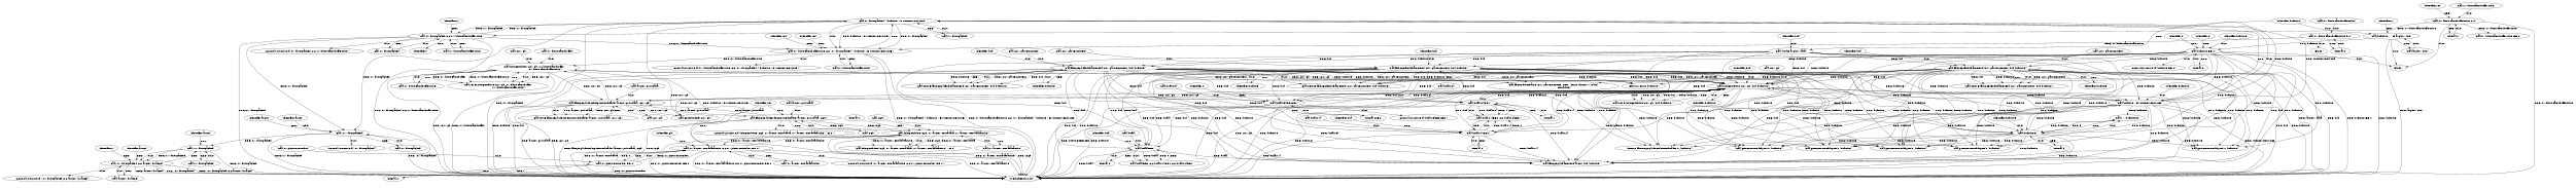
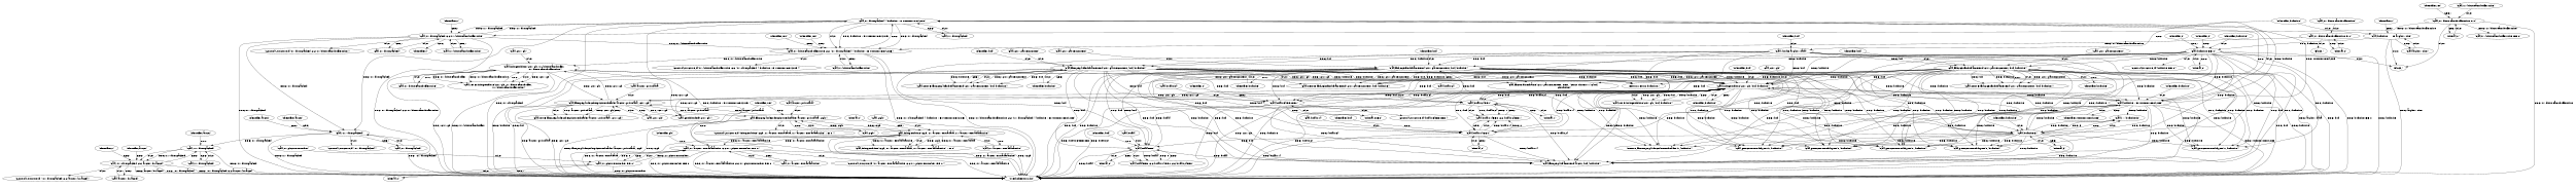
  digraph {
    n1 [label="(Call,!s->divx_packed)"]
    n2 [label="(Call,!s->divx_packed)"]
    n3 [label="(MethodReturn,int)"]
    n4 [label="(Call,s->divx_packed)"]
    n5 [label="(ControlStructure,if (!s->divx_packed))"]
    n6 [label="(Call,!s->divx_packed && avctx->hwaccel)"]
    n7 [label="(Call,s->divx_packed)"]
    n8 [label="(Call,s->divx_packed || buf_size <= MAX_NVOP_SIZE)"]
    n9 [label="(Call,s->divx_packed && s->bitstream_buffer_size)"]
    n10 [label="(Call,buf_size <= MAX_NVOP_SIZE)"]
    n11 [label="(Call,s->bitstream_buffer_size && (s->divx_packed || buf_size <= MAX_NVOP_SIZE))"]
    n12 [label="(Call,s->divx_packed)"]
    n13 [label="(Call,s->bitstream_buffer_size)"]
    n14 [label="(ControlStructure,if (s->divx_packed && s->bitstream_buffer_size))"]
    n15 [label="(Call,s->divx_packed)"]
    n16 [label="(Identifier,i)"]
    n17 [label="(Call,init_get_bits8(&s->gb, buf, buf_size))"]
    n18 [label="(Return,ff_msmpeg4_decode_ext_header(s, buf_size))"]
+   n19 [label="(Identifier,MAX_NVOP_SIZE)"]
    n20 [label="(Call,ff_mpeg4_frame_end(avctx, buf, buf_size))"]
    n21 [label="(Call,get_consumed_bytes(s, buf_size))"]
    n22 [label="(Call,get_consumed_bytes(s, buf_size))"]
    n23 [label="(Call,get_consumed_bytes(s, buf_size))"]
    n24 [label="(Call,get_consumed_bytes(s, buf_size))"]
    n25 [label="(Call,get_consumed_bytes(s, buf_size))"]
    n26 [label="(Call,i < buf_size-3)"]
    n27 [label="(Call,init_get_bits8(&s->gb, s->bitstream_buffer,\n                             s->bitstream_buffer_size))"]
    n28 [label="(ControlStructure,if (s->bitstream_buffer_size && (s->divx_packed || buf_size <= MAX_NVOP_SIZE)))"]
    n29 [label="(Call,s->bitstream_buffer_size)"]
    n30 [label="(Call,s->bitstream_buffer_size = 0)"]
    n31 [label="(Literal,0)"]
    n32 [label="(Call,s->bitstream_buffer_size == 0)"]
    n33 [label="(Block,)"]
    n34 [label="(Call,buf_size-3)"]
    n35 [label="(Literal,3)"]
    n36 [label="(Call,ff_mpeg4_decode_picture_header(avctx->priv_data, &s->gb))"]
    n37 [label="(Call,buf[i]==0)"]
    n38 [label="(Call,buf[i+2]==1)"]
    n39 [label="(Call,buf[i+3]==0xB0)"]
    n40 [label="(Call,buf[i+1]==0)"]
    n41 [label="(Call,ret = init_get_bits8(&s->gb, buf, buf_size))"]
    n42 [label="(Identifier,buf_size)"]
    n43 [label="(Call,get_bits_left(&s->gb))"]
    n44 [label="(Call,ff_mpeg4_decode_picture_header(avctx->priv_data, &gb))"]
    n45 [label="(Call,ret = ff_mpeg4_decode_picture_header(avctx->priv_data, &s->gb))"]
    n46 [label="(Call,&s->gb)"]
    n47 [label="(Call,s->bitstream_buffer_size)"]
    n48 [label="(Call,ret = init_get_bits8(&s->gb, s->bitstream_buffer,\n                             s->bitstream_buffer_size))"]
    n49 [label="(Literal,0)"]
    n50 [label="(Call,buf[i]==0 && buf[i+1]==0 && buf[i+2]==1)"]
    n51 [label="(Call,buf[i+1]==0 && buf[i+2]==1)"]
    n52 [label="(Literal,1)"]
    n53 [label="(Literal,0xB0)"]
    n54 [label="(ControlStructure,if (buf[i+3]==0xB0))"]
    n55 [label="(Literal,0)"]
    n56 [label="(Call,init_get_bits8(&gb, s->avctx->extradata, s->avctx->extradata_size))"]
    n57 [label="(ControlStructure,if (init_get_bits8(&gb, s->avctx->extradata, s->avctx->extradata_size) >= 0 ))"]
    n58 [label="(Call,&gb)"]
    n59 [label="(Call,s->avctx->extradata_size && s->picture_number == 0)"]
    n60 [label="(Call,init_get_bits8(&gb, s->avctx->extradata, s->avctx->extradata_size) >= 0)"]
    n61 [label="(Call,s->avctx->extradata_size)"]
    n62 [label="(Call,s->picture_number == 0)"]
    n63 [label="(Call,s->avctx->extradata_size)"]
    n64 [label="(ControlStructure,if (s->avctx->extradata_size && s->picture_number == 0))"]
    n65 [label="(Literal,0)"]
    n66 [label="(Call,s->bitstream_buffer_size = 0)"]
    n67 [label="(Literal,0)"]
    n68 [label="(Block,)"]
    n69 [label="(Call,ff_mpeg4_find_frame_end(&s->parse_context, buf, buf_size))"]
    n70 [label="(Call,ff_combine_frame(&s->parse_context, next, (const uint8_t **)&buf,\n                             &buf_size))"]
    n71 [label="(Return,return buf_size;)"]
    n72 [label="(Call,next = ff_mpeg4_find_frame_end(&s->parse_context, buf, buf_size))"]
    n73 [label="(Identifier,buf_size)"]
    n74 [label="(Call,*buf = avpkt->data)"]
    n75 [label="(Call,ff_h263_find_frame_end(&s->parse_context, buf, buf_size))"]
    n76 [label="(Call,ff_h263_find_frame_end(&s->parse_context, buf, buf_size))"]
    n77 [label="(Identifier,buf_size)"]
    n78 [label="(Call,next = ff_h263_find_frame_end(&s->parse_context, buf, buf_size))"]
    n79 [label="(Call,next = ff_h263_find_frame_end(&s->parse_context, buf, buf_size))"]
    n80 [label="(Identifier,buf_size)"]
    n81 [label="(Call,buf_size == 0)"]
    n82 [label="(ControlStructure,if (buf_size == 0))"]
    n83 [label="(Literal,0)"]
    n84 [label="(Call,buf_size       = avpkt->size)"]
    n85 [label="(Call,avpkt->size)"]
    n86 [label="(ControlStructure,if (!s->divx_packed && avctx->hwaccel))"]
    n87 [label="(Call,avctx->hwaccel)"]
-   n88 [label="(Call,s->bitstream_buffer)"]
    n89 [label="(Identifier,buf)"]
    n90 [label="(Identifier,avctx)"]
    n91 [label="(Call,s->bitstream_buffer_size)"]
    n92 [label="(Identifier,s)"]
    n93 [label="(Identifier,buf_size)"]
    n94 [label="(Identifier,ret)"]
    n95 [label="(Call,buf[i+3])"]
    n96 [label="(Identifier,buf_size)"]
    n97 [label="(Identifier,buf)"]
    n98 [label="(Call,&s->parse_context)"]
    n99 [label="(Call,&s->parse_context)"]
    n100 [label="(Call,avctx->priv_data)"]
    n101 [label="(Literal,0)"]
    n102 [label="(Identifier,buf_size)"]
    n103 [label="(Identifier,buf)"]
    n104 [label="(Identifier,ret)"]
    n105 [label="(Identifier,avctx)"]
    n106 [label="(Call,buf[i+1])"]
    n107 [label="(Call,&s->gb)"]
    n108 [label="(Call,avctx->priv_data)"]
    n109 [label="(Identifier,ret)"]
    n110 [label="(Call,buf[i+2])"]
    n111 [label="(Identifier,avctx)"]
    n112 [label="(Identifier,gb)"]
    n113 [label="(Identifier,avctx)"]
    n114 [label="(Call,s->picture_number)"]
    n115 [label="(Identifier,s)"]
    n116 [label="(Identifier,s)"]
    n117 [label="(Identifier,buf)"]
    n118 [label="(Identifier,buf)"]
    n119 [label="(Identifier,s)"]
    n120 [label="(Identifier,s)"]
    n121 [label="(Call,s->bitstream_buffer_size)"]
    n122 [label="(Identifier,buf)"]
    n123 [label="(Identifier,buf_size)"]
    n124 [label="(Identifier,s)"]
    n125 [label="(Identifier,buf)"]
    n126 [label="(Call,&gb)"]
    n127 [label="(Call,buf[i])"]
    n128 [label="(Identifier,ret)"]
    n129 [label="(Call,&s->parse_context)"]
    n130 [label="(Call,&s->gb)"]
    n1 -> n2 [label="DDG: s->divx_packed"]
    n1 -> n3 [label="DDG: s->divx_packed"]
    n1 -> n3 [label="DDG: !s->divx_packed"]
    n1 -> n4 [label="CFG: "]
    n1 -> n5 [label="AST: "]
    n2 -> n3 [label="DDG: s->divx_packed"]
    n2 -> n6 [label="AST: "]
    n2 -> n6 [label="DDG: s->divx_packed"]
    n2 -> n7 [label="CFG: "]
    n4 -> n1 [label="AST: "]
    n6 -> n2 [label="CFG: "]
    n6 -> n3 [label="DDG: !s->divx_packed && avctx->hwaccel"]
    n6 -> n3 [label="DDG: avctx->hwaccel"]
    n6 -> n3 [label="DDG: !s->divx_packed"]
    n6 -> n86 [label="AST: "]
    n6 -> n87 [label="CFG: "]
    n7 -> n2 [label="AST: "]
    n8 -> n1 [label="DDG: s->divx_packed"]
    n8 -> n3 [label="DDG: s->divx_packed"]
    n8 -> n3 [label="DDG: buf_size <= MAX_NVOP_SIZE"]
    n8 -> n9 [label="DDG: s->divx_packed"]
    n8 -> n10 [label="CFG: "]
    n8 -> n11 [label="AST: "]
    n8 -> n11 [label="DDG: s->divx_packed"]
    n8 -> n11 [label="DDG: buf_size <= MAX_NVOP_SIZE"]
    n8 -> n12 [label="CFG: "]
    n9 -> n1 [label="DDG: s->divx_packed"]
    n9 -> n3 [label="DDG: s->divx_packed && s->bitstream_buffer_size"]
    n9 -> n3 [label="DDG: s->divx_packed"]
    n9 -> n8 [label="DDG: s->divx_packed"]
    n9 -> n11 [label="DDG: s->bitstream_buffer_size"]
    n9 -> n13 [label="CFG: "]
    n9 -> n14 [label="AST: "]
    n9 -> n15 [label="CFG: "]
    n9 -> n16 [label="CFG: "]
    n10 -> n3 [label="DDG: MAX_NVOP_SIZE"]
    n10 -> n3 [label="DDG: buf_size"]
    n10 -> n8 [label="AST: "]
    n10 -> n8 [label="DDG: buf_size"]
    n10 -> n8 [label="DDG: MAX_NVOP_SIZE"]
    n10 -> n17 [label="DDG: buf_size"]
    n10 -> n18 [label="DDG: buf_size"]
+   n10 -> n19 [label="CFG: "]
    n10 -> n20 [label="DDG: buf_size"]
    n10 -> n21 [label="DDG: buf_size"]
    n10 -> n22 [label="DDG: buf_size"]
    n10 -> n23 [label="DDG: buf_size"]
    n10 -> n24 [label="DDG: buf_size"]
    n10 -> n25 [label="DDG: buf_size"]
    n10 -> n26 [label="DDG: buf_size"]
    n11 -> n3 [label="DDG: s->divx_packed || buf_size <= MAX_NVOP_SIZE"]
    n11 -> n3 [label="DDG: s->bitstream_buffer_size && (s->divx_packed || buf_size <= MAX_NVOP_SIZE)"]
    n11 -> n8 [label="CFG: "]
    n11 -> n27 [label="DDG: s->bitstream_buffer_size"]
    n11 -> n28 [label="AST: "]
    n11 -> n29 [label="CFG: "]
    n12 -> n8 [label="AST: "]
    n13 -> n9 [label="AST: "]
    n15 -> n9 [label="AST: "]
    n17 -> n3 [label="DDG: buf_size"]
    n17 -> n3 [label="DDG: buf"]
    n17 -> n3 [label="DDG: &s->gb"]
    n17 -> n10 [label="DDG: buf_size"]
    n17 -> n18 [label="DDG: buf_size"]
    n17 -> n20 [label="DDG: buf"]
    n17 -> n20 [label="DDG: buf_size"]
    n17 -> n21 [label="DDG: buf_size"]
    n17 -> n22 [label="DDG: buf_size"]
    n17 -> n23 [label="DDG: buf_size"]
    n17 -> n24 [label="DDG: buf_size"]
    n17 -> n25 [label="DDG: buf_size"]
    n17 -> n27 [label="DDG: &s->gb"]
    n17 -> n34 [label="DDG: buf_size"]
    n17 -> n36 [label="DDG: &s->gb"]
-   n17 -> n37 [label="DDG: buf"]
+   n34 -> n37 [label="DDG: buf"]
    n17 -> n38 [label="DDG: buf"]
    n17 -> n39 [label="DDG: buf"]
    n17 -> n40 [label="DDG: buf"]
    n17 -> n41 [label="AST: "]
    n17 -> n41 [label="DDG: &s->gb"]
    n17 -> n41 [label="DDG: buf"]
    n17 -> n41 [label="DDG: buf_size"]
    n17 -> n42 [label="CFG: "]
    n17 -> n43 [label="DDG: &s->gb"]
+   n19 -> n10 [label="AST: "]
    n26 -> n34 [label="CFG: "]
    n27 -> n3 [label="DDG: s->bitstream_buffer"]
    n27 -> n3 [label="DDG: &s->gb"]
    n27 -> n17 [label="DDG: &s->gb"]
    n27 -> n36 [label="DDG: &s->gb"]
    n27 -> n43 [label="DDG: &s->gb"]
    n27 -> n47 [label="CFG: "]
    n27 -> n48 [label="AST: "]
    n27 -> n48 [label="DDG: &s->gb"]
    n27 -> n48 [label="DDG: s->bitstream_buffer"]
    n27 -> n48 [label="DDG: s->bitstream_buffer_size"]
    n29 -> n11 [label="AST: "]
    n30 -> n3 [label="DDG: s->bitstream_buffer_size"]
    n30 -> n9 [label="DDG: s->bitstream_buffer_size"]
    n30 -> n31 [label="CFG: "]
    n30 -> n32 [label="DDG: s->bitstream_buffer_size"]
    n30 -> n33 [label="AST: "]
    n31 -> n30 [label="AST: "]
    n34 -> n3 [label="DDG: buf_size"]
    n34 -> n10 [label="DDG: buf_size"]
    n34 -> n17 [label="DDG: buf_size"]
    n34 -> n18 [label="DDG: buf_size"]
    n34 -> n20 [label="DDG: buf_size"]
    n34 -> n21 [label="DDG: buf_size"]
    n34 -> n22 [label="DDG: buf_size"]
    n34 -> n23 [label="DDG: buf_size"]
    n34 -> n24 [label="DDG: buf_size"]
    n34 -> n25 [label="DDG: buf_size"]
    n34 -> n26 [label="AST: "]
    n34 -> n26 [label="DDG: buf_size"]
    n34 -> n26 [label="DDG: 3"]
    n34 -> n35 [label="CFG: "]
    n35 -> n34 [label="AST: "]
    n36 -> n3 [label="DDG: avctx->priv_data"]
    n36 -> n3 [label="DDG: &s->gb"]
    n36 -> n17 [label="DDG: &s->gb"]
    n36 -> n27 [label="DDG: &s->gb"]
    n36 -> n43 [label="DDG: &s->gb"]
    n36 -> n44 [label="DDG: avctx->priv_data"]
    n36 -> n45 [label="AST: "]
    n36 -> n45 [label="DDG: avctx->priv_data"]
    n36 -> n45 [label="DDG: &s->gb"]
    n36 -> n46 [label="CFG: "]
    n37 -> n3 [label="DDG: buf[i]"]
    n37 -> n17 [label="DDG: buf[i]"]
    n37 -> n20 [label="DDG: buf[i]"]
    n37 -> n49 [label="CFG: "]
    n37 -> n50 [label="AST: "]
    n37 -> n50 [label="DDG: buf[i]"]
    n37 -> n50 [label="DDG: 0"]
    n38 -> n3 [label="DDG: buf[i+2]"]
    n38 -> n17 [label="DDG: buf[i+2]"]
    n38 -> n20 [label="DDG: buf[i+2]"]
    n38 -> n51 [label="AST: "]
    n38 -> n51 [label="DDG: buf[i+2]"]
    n38 -> n51 [label="DDG: 1"]
    n38 -> n52 [label="CFG: "]
    n39 -> n3 [label="DDG: buf[i+3]"]
    n39 -> n3 [label="DDG: buf[i+3]==0xB0"]
    n39 -> n17 [label="DDG: buf[i+3]"]
    n39 -> n20 [label="DDG: buf[i+3]"]
    n39 -> n53 [label="CFG: "]
    n39 -> n54 [label="AST: "]
    n40 -> n3 [label="DDG: buf[i+1]"]
    n40 -> n17 [label="DDG: buf[i+1]"]
    n40 -> n20 [label="DDG: buf[i+1]"]
    n40 -> n51 [label="AST: "]
    n40 -> n51 [label="DDG: buf[i+1]"]
    n40 -> n51 [label="DDG: 0"]
    n40 -> n55 [label="CFG: "]
    n41 -> n17 [label="CFG: "]
    n42 -> n17 [label="AST: "]
    n44 -> n3 [label="DDG: ff_mpeg4_decode_picture_header(avctx->priv_data, &gb)"]
    n44 -> n3 [label="DDG: &gb"]
    n44 -> n36 [label="DDG: avctx->priv_data"]
    n44 -> n56 [label="DDG: &gb"]
    n44 -> n57 [label="AST: "]
    n44 -> n58 [label="CFG: "]
    n45 -> n36 [label="CFG: "]
    n46 -> n36 [label="AST: "]
    n47 -> n27 [label="AST: "]
    n48 -> n27 [label="CFG: "]
    n49 -> n37 [label="AST: "]
    n50 -> n37 [label="CFG: "]
    n51 -> n38 [label="CFG: "]
    n51 -> n40 [label="CFG: "]
    n52 -> n38 [label="AST: "]
    n53 -> n39 [label="AST: "]
    n55 -> n40 [label="AST: "]
    n56 -> n3 [label="DDG: s->avctx->extradata_size"]
    n56 -> n3 [label="DDG: &gb"]
    n56 -> n3 [label="DDG: s->avctx->extradata"]
    n56 -> n44 [label="DDG: &gb"]
    n56 -> n59 [label="DDG: s->avctx->extradata_size"]
    n56 -> n60 [label="AST: "]
    n56 -> n60 [label="DDG: &gb"]
    n56 -> n60 [label="DDG: s->avctx->extradata"]
    n56 -> n60 [label="DDG: s->avctx->extradata_size"]
    n56 -> n61 [label="CFG: "]
    n58 -> n44 [label="AST: "]
    n59 -> n3 [label="DDG: s->picture_number == 0"]
    n59 -> n3 [label="DDG: s->avctx->extradata_size && s->picture_number == 0"]
    n59 -> n3 [label="DDG: s->avctx->extradata_size"]
    n59 -> n56 [label="DDG: s->avctx->extradata_size"]
    n59 -> n62 [label="CFG: "]
    n59 -> n63 [label="CFG: "]
    n59 -> n64 [label="AST: "]
    n61 -> n56 [label="AST: "]
    n62 -> n3 [label="DDG: s->picture_number"]
    n62 -> n59 [label="AST: "]
    n62 -> n59 [label="DDG: s->picture_number"]
    n62 -> n59 [label="DDG: 0"]
    n62 -> n65 [label="CFG: "]
    n63 -> n59 [label="AST: "]
    n65 -> n62 [label="AST: "]
    n66 -> n11 [label="DDG: s->bitstream_buffer_size"]
    n66 -> n67 [label="CFG: "]
    n66 -> n68 [label="AST: "]
    n67 -> n66 [label="AST: "]
    n69 -> n3 [label="DDG: buf"]
    n69 -> n3 [label="DDG: buf_size"]
    n69 -> n10 [label="DDG: buf_size"]
    n69 -> n17 [label="DDG: buf"]
    n69 -> n17 [label="DDG: buf_size"]
    n69 -> n18 [label="DDG: buf_size"]
    n69 -> n20 [label="DDG: buf"]
    n69 -> n20 [label="DDG: buf_size"]
    n69 -> n21 [label="DDG: buf_size"]
    n69 -> n22 [label="DDG: buf_size"]
    n69 -> n23 [label="DDG: buf_size"]
    n69 -> n24 [label="DDG: buf_size"]
    n69 -> n25 [label="DDG: buf_size"]
    n69 -> n34 [label="DDG: buf_size"]
    n69 -> n37 [label="DDG: buf"]
    n69 -> n38 [label="DDG: buf"]
    n69 -> n39 [label="DDG: buf"]
    n69 -> n40 [label="DDG: buf"]
    n69 -> n70 [label="DDG: &s->parse_context"]
    n69 -> n71 [label="DDG: buf_size"]
    n69 -> n72 [label="AST: "]
    n69 -> n72 [label="DDG: &s->parse_context"]
    n69 -> n72 [label="DDG: buf"]
    n69 -> n72 [label="DDG: buf_size"]
    n69 -> n73 [label="CFG: "]
    n72 -> n69 [label="CFG: "]
    n73 -> n69 [label="AST: "]
    n74 -> n3 [label="DDG: buf"]
    n74 -> n3 [label="DDG: avpkt->data"]
    n74 -> n17 [label="DDG: buf"]
    n74 -> n20 [label="DDG: buf"]
    n74 -> n33 [label="AST: "]
    n74 -> n37 [label="DDG: buf"]
    n74 -> n38 [label="DDG: buf"]
    n74 -> n39 [label="DDG: buf"]
    n74 -> n40 [label="DDG: buf"]
    n74 -> n69 [label="DDG: buf"]
    n74 -> n75 [label="DDG: buf"]
    n74 -> n76 [label="DDG: buf"]
    n75 -> n3 [label="DDG: buf"]
    n75 -> n3 [label="DDG: buf_size"]
    n75 -> n10 [label="DDG: buf_size"]
    n75 -> n17 [label="DDG: buf"]
    n75 -> n17 [label="DDG: buf_size"]
    n75 -> n18 [label="DDG: buf_size"]
    n75 -> n20 [label="DDG: buf"]
    n75 -> n20 [label="DDG: buf_size"]
    n75 -> n21 [label="DDG: buf_size"]
    n75 -> n22 [label="DDG: buf_size"]
    n75 -> n23 [label="DDG: buf_size"]
    n75 -> n24 [label="DDG: buf_size"]
    n75 -> n25 [label="DDG: buf_size"]
    n75 -> n34 [label="DDG: buf_size"]
    n75 -> n37 [label="DDG: buf"]
    n75 -> n38 [label="DDG: buf"]
    n75 -> n39 [label="DDG: buf"]
    n75 -> n40 [label="DDG: buf"]
    n75 -> n70 [label="DDG: &s->parse_context"]
    n75 -> n71 [label="DDG: buf_size"]
    n75 -> n77 [label="CFG: "]
    n75 -> n78 [label="AST: "]
    n75 -> n78 [label="DDG: &s->parse_context"]
    n75 -> n78 [label="DDG: buf"]
    n75 -> n78 [label="DDG: buf_size"]
    n76 -> n3 [label="DDG: buf"]
    n76 -> n3 [label="DDG: buf_size"]
    n76 -> n10 [label="DDG: buf_size"]
    n76 -> n17 [label="DDG: buf"]
    n76 -> n17 [label="DDG: buf_size"]
    n76 -> n18 [label="DDG: buf_size"]
    n76 -> n20 [label="DDG: buf"]
    n76 -> n20 [label="DDG: buf_size"]
    n76 -> n21 [label="DDG: buf_size"]
    n76 -> n22 [label="DDG: buf_size"]
    n76 -> n23 [label="DDG: buf_size"]
    n76 -> n24 [label="DDG: buf_size"]
    n76 -> n25 [label="DDG: buf_size"]
    n76 -> n34 [label="DDG: buf_size"]
    n76 -> n37 [label="DDG: buf"]
    n76 -> n38 [label="DDG: buf"]
    n76 -> n39 [label="DDG: buf"]
    n76 -> n40 [label="DDG: buf"]
    n76 -> n70 [label="DDG: &s->parse_context"]
    n76 -> n71 [label="DDG: buf_size"]
    n76 -> n79 [label="AST: "]
    n76 -> n79 [label="DDG: &s->parse_context"]
    n76 -> n79 [label="DDG: buf"]
    n76 -> n79 [label="DDG: buf_size"]
    n76 -> n80 [label="CFG: "]
    n77 -> n75 [label="AST: "]
    n78 -> n75 [label="CFG: "]
    n79 -> n76 [label="CFG: "]
    n80 -> n76 [label="AST: "]
    n81 -> n3 [label="DDG: buf_size == 0"]
    n81 -> n3 [label="DDG: buf_size"]
    n81 -> n10 [label="DDG: buf_size"]
    n81 -> n17 [label="DDG: buf_size"]
    n81 -> n18 [label="DDG: buf_size"]
    n81 -> n20 [label="DDG: buf_size"]
    n81 -> n21 [label="DDG: buf_size"]
    n81 -> n22 [label="DDG: buf_size"]
    n81 -> n23 [label="DDG: buf_size"]
    n81 -> n24 [label="DDG: buf_size"]
    n81 -> n25 [label="DDG: buf_size"]
    n81 -> n34 [label="DDG: buf_size"]
    n81 -> n69 [label="DDG: buf_size"]
    n81 -> n75 [label="DDG: buf_size"]
    n81 -> n76 [label="DDG: buf_size"]
    n81 -> n82 [label="AST: "]
    n81 -> n83 [label="CFG: "]
    n83 -> n81 [label="AST: "]
    n84 -> n3 [label="DDG: avpkt->size"]
    n84 -> n33 [label="AST: "]
    n84 -> n81 [label="DDG: buf_size"]
    n84 -> n85 [label="CFG: "]
    n85 -> n84 [label="AST: "]
    n87 -> n6 [label="AST: "]
-   n88 -> n27 [label="AST: "]
    n89 -> n17 [label="AST: "]
    n90 -> n6 [label="CFG: "]
    n91 -> n66 [label="AST: "]
    n92 -> n9 [label="CFG: "]
    n93 -> n34 [label="AST: "]
    n94 -> n44 [label="CFG: "]
    n94 -> n59 [label="CFG: "]
    n95 -> n39 [label="AST: "]
    n96 -> n74 [label="CFG: "]
    n96 -> n84 [label="AST: "]
    n97 -> n76 [label="AST: "]
    n98 -> n69 [label="AST: "]
    n99 -> n75 [label="AST: "]
    n100 -> n36 [label="AST: "]
    n101 -> n56 [label="CFG: "]
    n102 -> n10 [label="AST: "]
    n103 -> n75 [label="AST: "]
    n104 -> n11 [label="CFG: "]
    n105 -> n1 [label="CFG: "]
    n106 -> n40 [label="AST: "]
    n107 -> n27 [label="AST: "]
    n108 -> n44 [label="AST: "]
    n109 -> n30 [label="CFG: "]
    n110 -> n38 [label="AST: "]
    n111 -> n2 [label="CFG: "]
    n112 -> n59 [label="CFG: "]
    n113 -> n1 [label="CFG: "]
    n114 -> n62 [label="AST: "]
    n115 -> n81 [label="CFG: "]
    n116 -> n81 [label="CFG: "]
    n117 -> n69 [label="AST: "]
    n118 -> n74 [label="AST: "]
    n119 -> n39 [label="CFG: "]
    n120 -> n6 [label="CFG: "]
    n121 -> n30 [label="AST: "]
    n122 -> n37 [label="CFG: "]
    n123 -> n81 [label="AST: "]
    n124 -> n84 [label="CFG: "]
    n125 -> n40 [label="CFG: "]
    n126 -> n56 [label="AST: "]
    n127 -> n37 [label="AST: "]
    n128 -> n11 [label="CFG: "]
    n129 -> n76 [label="AST: "]
    n130 -> n17 [label="AST: "]
  }
